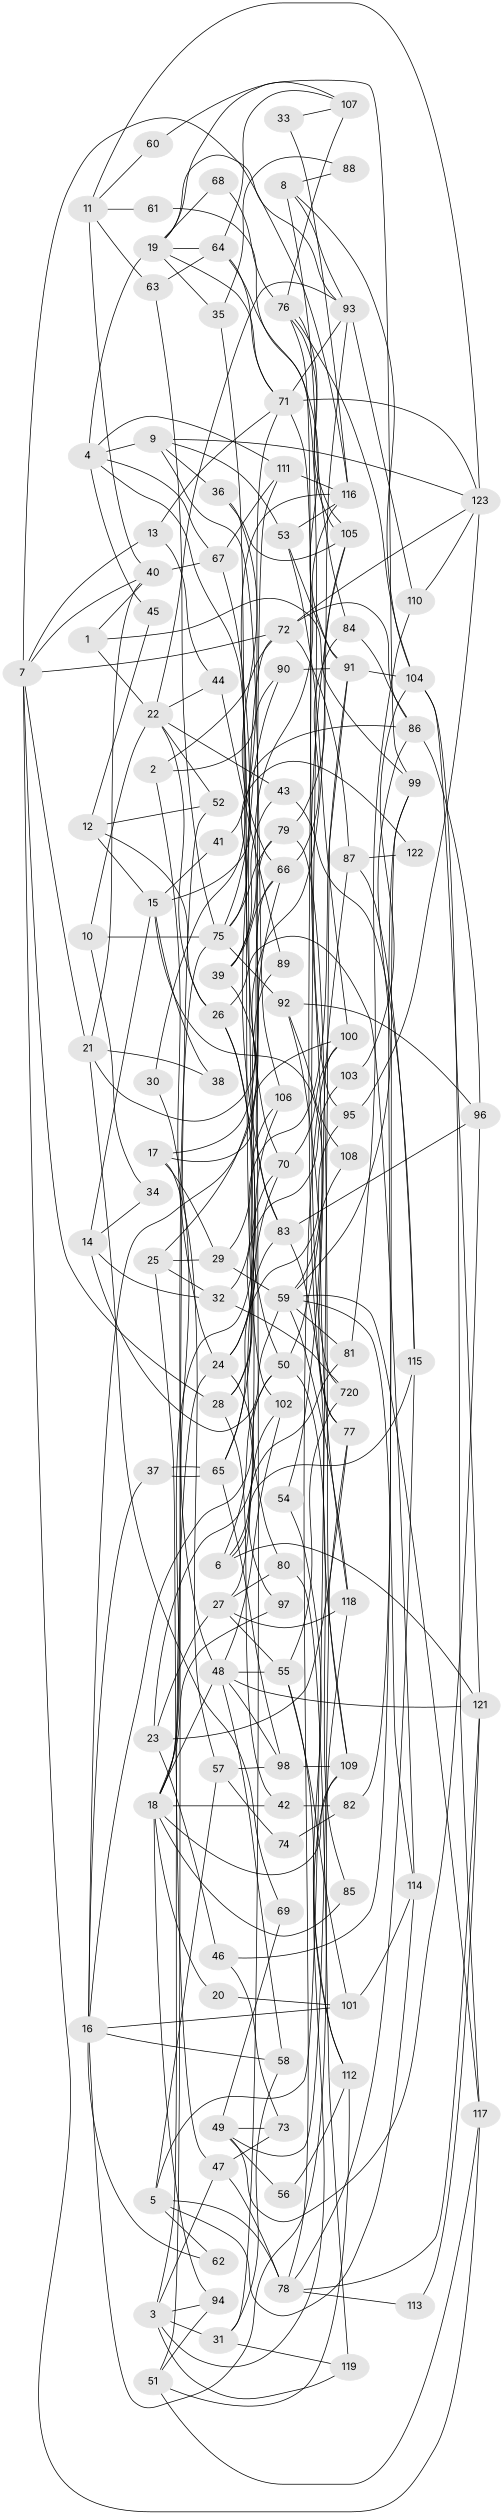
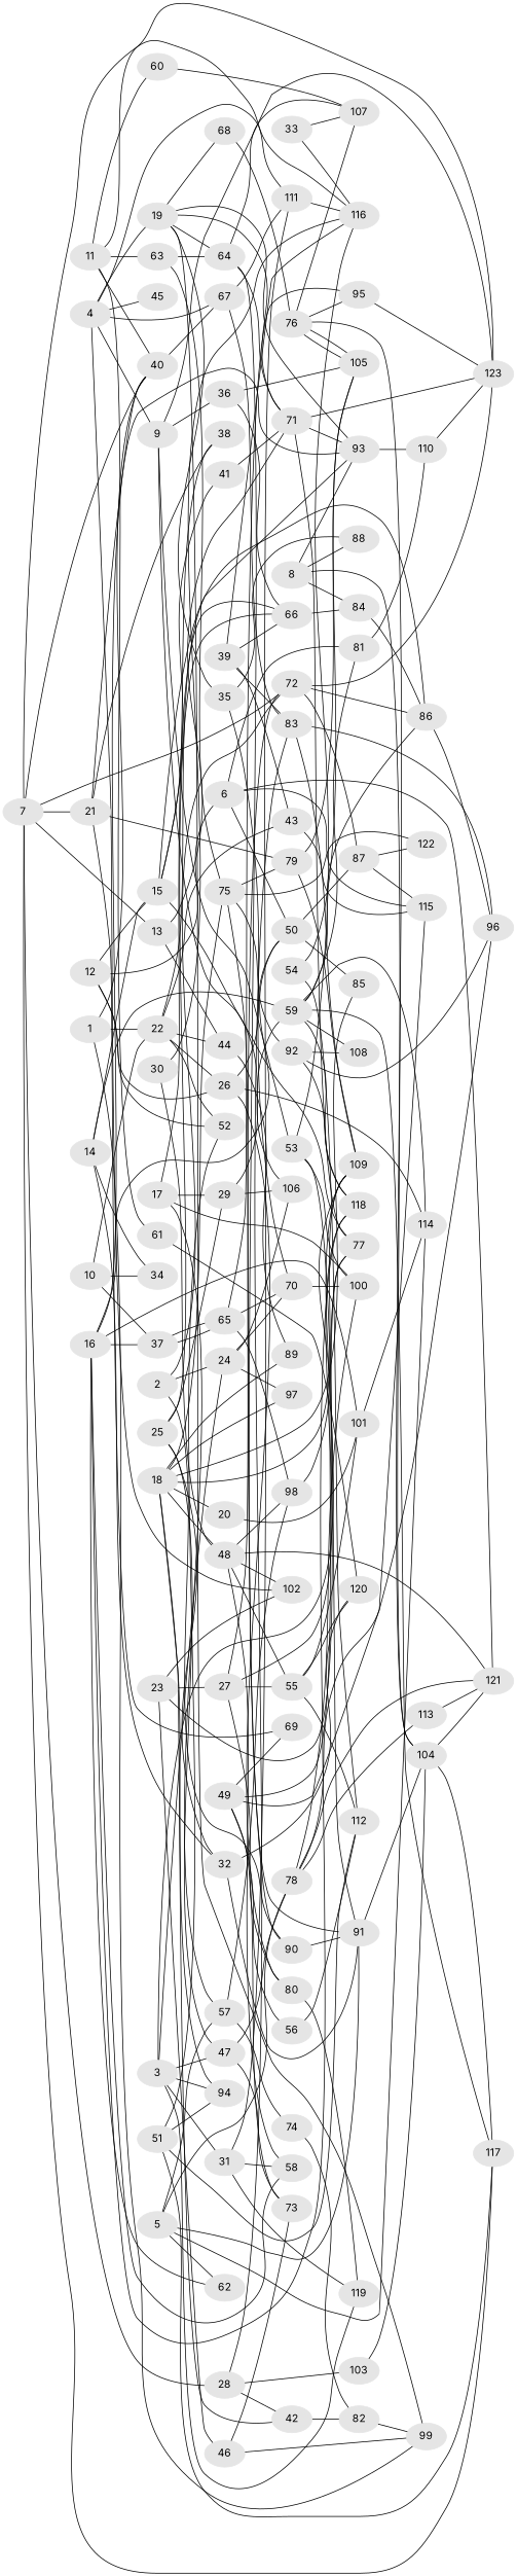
  graph {
    fontname=Inter
    rankdir=LR
    node [color=gray90 fontname=Inter style=filled]
    edge [fontname=Inter]
    1
    22
    40
    99
    93
    26
    52
    44
    43
    67
    2
    24
    72
    90
    106
    97
    70
    123
    86
    87
    91
    3
    31
    47
    94
    109
    119
    111
    58
    78
    73
    4
    9
    19
    45
    102
    36
    53
    71
    35
    64
    68
    83
    116
    5
    57
    62
    114
    98
    74
    115
    121
    100
    113
    104
    6
    50
    81
    85
    110
    7
    13
    21
    28
    117
    38
    69
    79
    42
    103
    8
    84
    88
    66
    105
    10
    34
    37
    65
    11
    60
    61
    63
    107
-   120 [label=720]
+   120
    75
    12
    15
    41
    77
    80
    89
    14
    32
    59
    118
    108
    96
    16
    101
    17
    29
    18
    20
    48
    82
    55
    92
    122
    76
    23
    27
    46
    25
    112
    30
    33
    95
    39
    49
    56
    51
    54
    1 -- 22
    1 -- 40
    1 -- 99
    22 -- 93
    22 -- 26
    22 -- 52
    22 -- 44
    22 -- 43
    40 -- 67
    93 -- 110
    26 -- 114
    26 -- 50
    26 -- 80
    44 -- 89
    43 -- 115
    67 -- 111
    67 -- 83
    2 -- 24
    2 -- 72
    2 -- 90
    24 -- 106
    24 -- 97
    24 -- 70
    72 -- 123
    72 -- 86
    72 -- 87
    90 -- 91
    70 -- 100
    86 -- 96
    87 -- 115
    87 -- 122
    91 -- 104
    3 -- 24
    3 -- 31
    3 -- 47
    3 -- 94
    3 -- 109
    3 -- 119
    31 -- 119
    31 -- 111
    31 -- 58
    47 -- 78
    47 -- 73
    111 -- 116
    78 -- 115
    78 -- 121
    78 -- 100
    78 -- 113
    4 -- 67
    4 -- 111
    4 -- 9
    4 -- 19
    4 -- 45
    4 -- 102
    9 -- 106
    9 -- 123
    9 -- 36
    9 -- 53
    19 -- 99
    19 -- 93
    19 -- 71
    19 -- 35
    19 -- 64
    19 -- 68
    36 -- 66
    36 -- 105
    53 -- 91
    53 -- 116
    53 -- 100
    71 -- 93
    71 -- 123
    71 -- 77
    35 -- 70
    35 -- 88
    64 -- 91
    64 -- 71
    64 -- 107
    68 -- 76
    83 -- 109
    83 -- 96
    5 -- 91
    5 -- 78
    5 -- 57
    5 -- 62
    5 -- 114
    57 -- 98
    57 -- 74
    98 -- 109
    74 -- 82
    113 -- 121
    104 -- 121
    104 -- 117
    6 -- 115
    6 -- 121
    6 -- 50
    6 -- 81
    50 -- 87
    50 -- 85
    81 -- 110
    110 -- 123
    7 -- 40
    7 -- 72
    7 -- 116
    7 -- 13
    7 -- 21
    7 -- 28
    7 -- 117
    13 -- 44
    13 -- 71
    21 -- 40
    21 -- 38
    21 -- 69
    21 -- 79
    28 -- 83
    28 -- 42
    28 -- 103
    79 -- 109
    79 -- 105
    42 -- 82
    103 -- 104
    8 -- 93
    8 -- 104
    8 -- 84
    8 -- 88
    84 -- 86
    66 -- 84
    10 -- 22
    10 -- 34
-   10 -- 75
+   10 -- 37
    37 -- 65
    37 -- 65
    65 -- 70
    65 -- 98
    65 -- 95
    11 -- 40
    11 -- 123
    11 -- 60
    11 -- 61
    11 -- 63
    60 -- 107
    61 -- 120
    63 -- 64
    63 -- 75
    75 -- 90
    75 -- 79
    75 -- 92
    75 -- 122
    12 -- 26
    12 -- 52
-   12 -- 45
+   12 -- 6
    12 -- 15
    15 -- 86
    15 -- 38
    15 -- 41
    15 -- 77
    41 -- 71
    80 -- 119
    14 -- 34
    14 -- 15
    14 -- 32
    14 -- 59
    32 -- 91
    32 -- 120
    59 -- 86
    59 -- 114
    59 -- 81
    59 -- 117
    59 -- 118
    59 -- 108
    16 -- 93
    16 -- 58
    16 -- 62
    16 -- 50
    16 -- 37
    16 -- 118
    16 -- 101
    101 -- 114
    17 -- 57
    17 -- 100
    17 -- 66
    17 -- 29
    29 -- 106
    29 -- 59
    18 -- 97
    18 -- 94
    18 -- 109
    18 -- 85
    18 -- 42
    18 -- 75
    18 -- 89
    18 -- 20
    18 -- 48
    20 -- 101
    48 -- 58
    48 -- 102
    48 -- 98
    48 -- 121
    48 -- 55
    82 -- 99
    55 -- 120
    55 -- 101
    55 -- 112
    92 -- 118
    92 -- 108
    92 -- 96
    76 -- 104
    76 -- 105
    76 -- 105
    76 -- 107
    76 -- 95
    23 -- 102
    23 -- 77
    23 -- 27
    23 -- 46
    27 -- 72
    27 -- 80
    27 -- 118
    27 -- 55
    46 -- 99
    46 -- 73
    25 -- 47
    25 -- 66
    25 -- 32
    25 -- 29
    30 -- 116
    30 -- 48
    33 -- 116
    33 -- 107
    95 -- 123
    39 -- 43
    39 -- 83
    39 -- 116
    39 -- 66
    49 -- 73
    49 -- 69
    49 -- 77
    49 -- 96
    49 -- 56
    56 -- 112
    51 -- 52
    51 -- 94
    51 -- 117
    51 -- 112
    54 -- 105
    54 -- 112
  }
